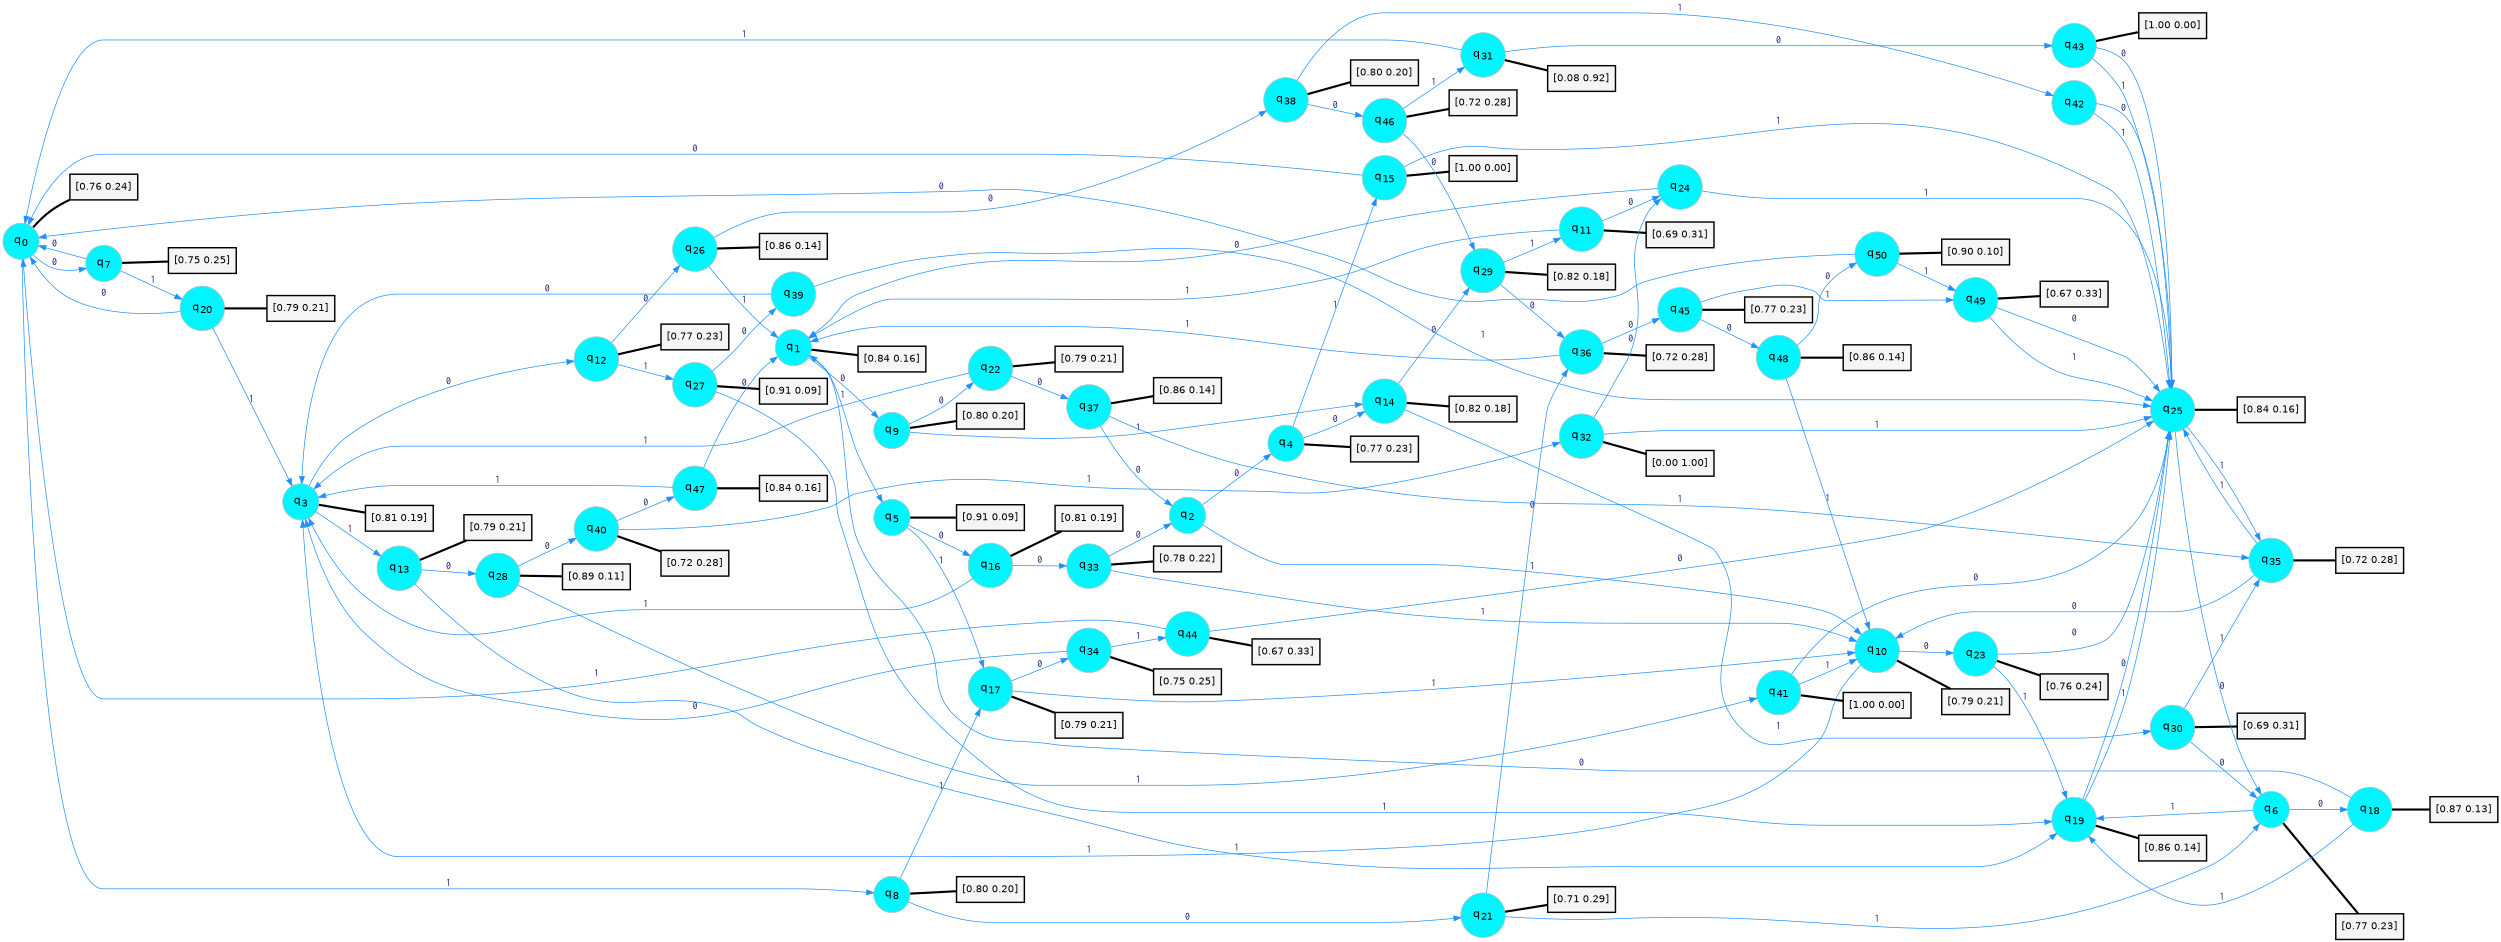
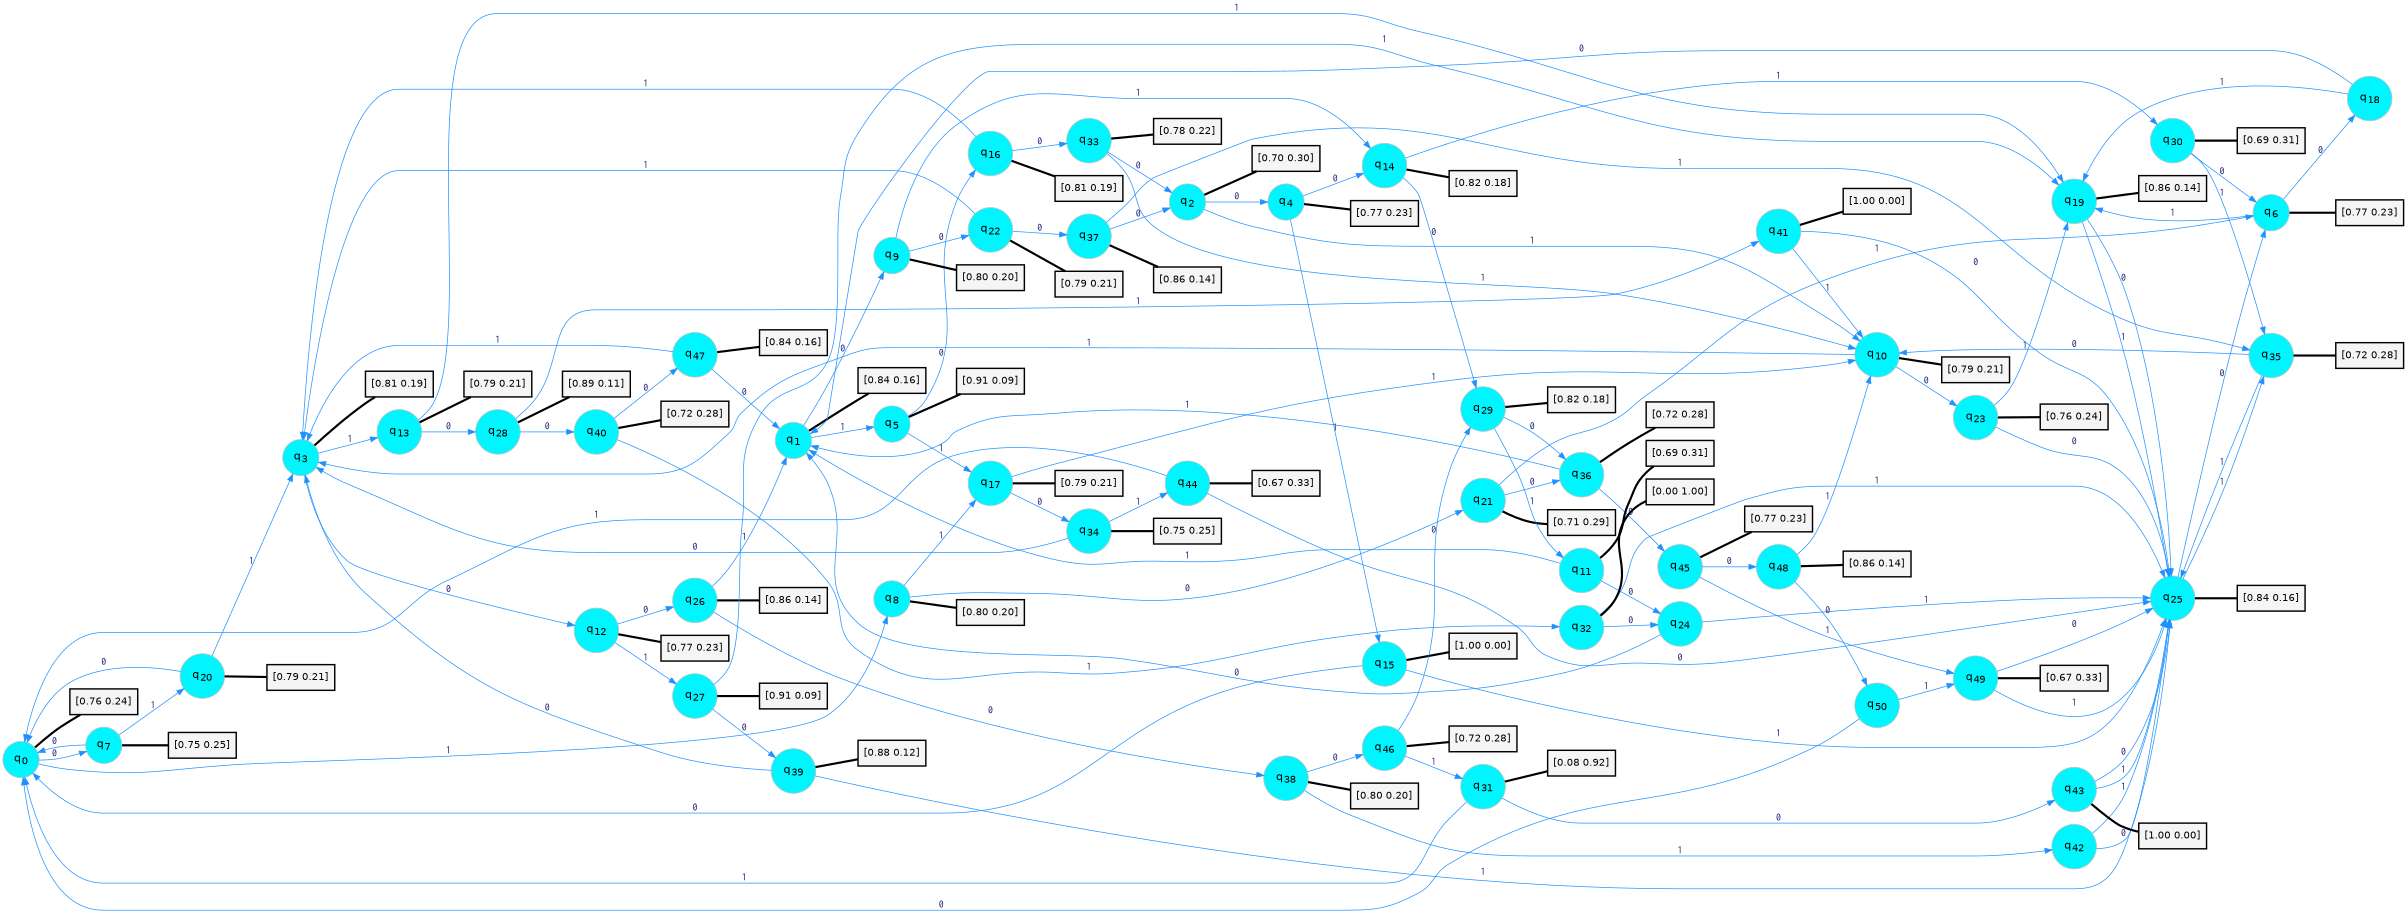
  digraph {
    rankdir=LR
    node [color=gray fillcolor=turquoise1 fontcolor=black fontname=Helvetica fontsize=16 fontweight=bold shape=circle style=filled]
    edge [arrowsize=1 color=dodgerblue1 fontcolor=midnightblue fontname=courier fontweight=bold penwidth=1 style=solid weight=20]
    n1 [label=<q<SUB>0</SUB>>]
    n2 [label=<q<SUB>7</SUB>>]
    n3 [label=<q<SUB>8</SUB>>]
    n4 [color=black fillcolor=whitesmoke fontsize=14 label="[0.76 0.24]" penwidth=2 shape=box]
    n5 [label=<q<SUB>20</SUB>>]
    n6 [color=black fillcolor=whitesmoke fontsize=14 label="[0.75 0.25]" penwidth=2 shape=box]
    n7 [label=<q<SUB>17</SUB>>]
    n8 [label=<q<SUB>21</SUB>>]
    n9 [color=black fillcolor=whitesmoke fontsize=14 label="[0.80 0.20]" penwidth=2 shape=box]
    n10 [label=<q<SUB>1</SUB>>]
    n11 [label=<q<SUB>5</SUB>>]
    n12 [label=<q<SUB>9</SUB>>]
    n13 [color=black fillcolor=whitesmoke fontsize=14 label="[0.84 0.16]" penwidth=2 shape=box]
    n14 [label=<q<SUB>16</SUB>>]
    n15 [color=black fillcolor=whitesmoke fontsize=14 label="[0.91 0.09]" penwidth=2 shape=box]
    n16 [label=<q<SUB>14</SUB>>]
    n17 [label=<q<SUB>22</SUB>>]
    n18 [color=black fillcolor=whitesmoke fontsize=14 label="[0.80 0.20]" penwidth=2 shape=box]
    n19 [label=<q<SUB>2</SUB>>]
    n20 [label=<q<SUB>4</SUB>>]
    n21 [label=<q<SUB>10</SUB>>]
+   n22 [color=black fillcolor=whitesmoke fontsize=14 label="[0.70 0.30]" penwidth=2 shape=box]
    n23 [label=<q<SUB>15</SUB>>]
    n24 [color=black fillcolor=whitesmoke fontsize=14 label="[0.77 0.23]" penwidth=2 shape=box]
    n25 [label=<q<SUB>3</SUB>>]
    n26 [label=<q<SUB>23</SUB>>]
    n27 [color=black fillcolor=whitesmoke fontsize=14 label="[0.79 0.21]" penwidth=2 shape=box]
    n28 [label=<q<SUB>12</SUB>>]
    n29 [label=<q<SUB>13</SUB>>]
    n30 [color=black fillcolor=whitesmoke fontsize=14 label="[0.81 0.19]" penwidth=2 shape=box]
    n31 [label=<q<SUB>26</SUB>>]
    n32 [label=<q<SUB>27</SUB>>]
    n33 [color=black fillcolor=whitesmoke fontsize=14 label="[0.77 0.23]" penwidth=2 shape=box]
    n34 [label=<q<SUB>19</SUB>>]
    n35 [label=<q<SUB>28</SUB>>]
    n36 [color=black fillcolor=whitesmoke fontsize=14 label="[0.79 0.21]" penwidth=2 shape=box]
    n37 [label=<q<SUB>29</SUB>>]
    n38 [label=<q<SUB>30</SUB>>]
    n39 [color=black fillcolor=whitesmoke fontsize=14 label="[0.82 0.18]" penwidth=2 shape=box]
    n40 [label=<q<SUB>25</SUB>>]
    n41 [color=black fillcolor=whitesmoke fontsize=14 label="[1.00 0.00]" penwidth=2 shape=box]
    n42 [label=<q<SUB>33</SUB>>]
    n43 [color=black fillcolor=whitesmoke fontsize=14 label="[0.81 0.19]" penwidth=2 shape=box]
    n44 [label=<q<SUB>34</SUB>>]
    n45 [color=black fillcolor=whitesmoke fontsize=14 label="[0.79 0.21]" penwidth=2 shape=box]
    n46 [label=<q<SUB>6</SUB>>]
    n47 [label=<q<SUB>18</SUB>>]
    n48 [color=black fillcolor=whitesmoke fontsize=14 label="[0.77 0.23]" penwidth=2 shape=box]
-   n49 [color=black fillcolor=whitesmoke fontsize=14 label="[0.87 0.13]" penwidth=2 shape=box]
    n50 [color=black fillcolor=whitesmoke fontsize=14 label="[0.86 0.14]" penwidth=2 shape=box]
    n51 [color=black fillcolor=whitesmoke fontsize=14 label="[0.79 0.21]" penwidth=2 shape=box]
    n52 [label=<q<SUB>36</SUB>>]
    n53 [color=black fillcolor=whitesmoke fontsize=14 label="[0.71 0.29]" penwidth=2 shape=box]
    n54 [label=<q<SUB>37</SUB>>]
    n55 [color=black fillcolor=whitesmoke fontsize=14 label="[0.79 0.21]" penwidth=2 shape=box]
    n56 [color=black fillcolor=whitesmoke fontsize=14 label="[0.76 0.24]" penwidth=2 shape=box]
    n57 [label=<q<SUB>11</SUB>>]
    n58 [label=<q<SUB>24</SUB>>]
    n59 [color=black fillcolor=whitesmoke fontsize=14 label="[0.69 0.31]" penwidth=2 shape=box]
    n60 [label=<q<SUB>38</SUB>>]
    n61 [color=black fillcolor=whitesmoke fontsize=14 label="[0.86 0.14]" penwidth=2 shape=box]
    n62 [label=<q<SUB>39</SUB>>]
    n63 [color=black fillcolor=whitesmoke fontsize=14 label="[0.91 0.09]" penwidth=2 shape=box]
    n64 [label=<q<SUB>40</SUB>>]
    n65 [label=<q<SUB>41</SUB>>]
    n66 [color=black fillcolor=whitesmoke fontsize=14 label="[0.89 0.11]" penwidth=2 shape=box]
    n67 [color=black fillcolor=whitesmoke fontsize=14 label="[0.82 0.18]" penwidth=2 shape=box]
    n68 [label=<q<SUB>35</SUB>>]
    n69 [color=black fillcolor=whitesmoke fontsize=14 label="[0.69 0.31]" penwidth=2 shape=box]
    n70 [color=black fillcolor=whitesmoke fontsize=14 label="[0.84 0.16]" penwidth=2 shape=box]
    n71 [color=black fillcolor=whitesmoke fontsize=14 label="[0.78 0.22]" penwidth=2 shape=box]
    n72 [label=<q<SUB>44</SUB>>]
    n73 [color=black fillcolor=whitesmoke fontsize=14 label="[0.75 0.25]" penwidth=2 shape=box]
    n74 [label=<q<SUB>45</SUB>>]
    n75 [color=black fillcolor=whitesmoke fontsize=14 label="[0.72 0.28]" penwidth=2 shape=box]
    n76 [color=black fillcolor=whitesmoke fontsize=14 label="[0.86 0.14]" penwidth=2 shape=box]
    n77 [color=black fillcolor=whitesmoke fontsize=14 label="[0.72 0.28]" penwidth=2 shape=box]
    n78 [label=<q<SUB>42</SUB>>]
    n79 [label=<q<SUB>46</SUB>>]
    n80 [color=black fillcolor=whitesmoke fontsize=14 label="[0.80 0.20]" penwidth=2 shape=box]
+   n81 [color=black fillcolor=whitesmoke fontsize=14 label="[0.88 0.12]" penwidth=2 shape=box]
    n82 [label=<q<SUB>32</SUB>>]
    n83 [label=<q<SUB>47</SUB>>]
    n84 [color=black fillcolor=whitesmoke fontsize=14 label="[0.72 0.28]" penwidth=2 shape=box]
    n85 [color=black fillcolor=whitesmoke fontsize=14 label="[1.00 0.00]" penwidth=2 shape=box]
    n86 [label=<q<SUB>31</SUB>>]
    n87 [label=<q<SUB>43</SUB>>]
    n88 [color=black fillcolor=whitesmoke fontsize=14 label="[0.08 0.92]" penwidth=2 shape=box]
    n89 [color=black fillcolor=whitesmoke fontsize=14 label="[1.00 0.00]" penwidth=2 shape=box]
    n90 [color=black fillcolor=whitesmoke fontsize=14 label="[0.00 1.00]" penwidth=2 shape=box]
    n91 [color=black fillcolor=whitesmoke fontsize=14 label="[0.67 0.33]" penwidth=2 shape=box]
    n92 [label=<q<SUB>48</SUB>>]
    n93 [label=<q<SUB>49</SUB>>]
    n94 [color=black fillcolor=whitesmoke fontsize=14 label="[0.77 0.23]" penwidth=2 shape=box]
    n95 [color=black fillcolor=whitesmoke fontsize=14 label="[0.72 0.28]" penwidth=2 shape=box]
    n96 [color=black fillcolor=whitesmoke fontsize=14 label="[0.84 0.16]" penwidth=2 shape=box]
    n97 [label=<q<SUB>50</SUB>>]
    n98 [color=black fillcolor=whitesmoke fontsize=14 label="[0.86 0.14]" penwidth=2 shape=box]
    n99 [color=black fillcolor=whitesmoke fontsize=14 label="[0.67 0.33]" penwidth=2 shape=box]
-   n100 [color=black fillcolor=whitesmoke fontsize=14 label="[0.90 0.10]" penwidth=2 shape=box]
    n1 -> n2 [label=0]
    n1 -> n3 [label=1]
    n1 -> n4 [arrowhead=none color=black penwidth=3]
    n2 -> n1 [label=0]
    n2 -> n5 [label=1]
    n2 -> n6 [arrowhead=none color=black penwidth=3]
    n3 -> n7 [label=1]
    n3 -> n8 [label=0]
    n3 -> n9 [arrowhead=none color=black penwidth=3]
    n5 -> n1 [label=0]
    n5 -> n25 [label=1]
    n5 -> n51 [arrowhead=none color=black penwidth=3]
    n7 -> n21 [label=1]
    n7 -> n44 [label=0]
    n7 -> n45 [arrowhead=none color=black penwidth=3]
    n8 -> n46 [label=1]
    n8 -> n52 [label=0]
    n8 -> n53 [arrowhead=none color=black penwidth=3]
    n10 -> n11 [label=1]
    n10 -> n12 [label=0]
    n10 -> n13 [arrowhead=none color=black penwidth=3]
    n11 -> n7 [label=1]
    n11 -> n14 [label=0]
    n11 -> n15 [arrowhead=none color=black penwidth=3]
    n12 -> n16 [label=1]
    n12 -> n17 [label=0]
    n12 -> n18 [arrowhead=none color=black penwidth=3]
    n14 -> n25 [label=1]
    n14 -> n42 [label=0]
    n14 -> n43 [arrowhead=none color=black penwidth=3]
    n16 -> n37 [label=0]
    n16 -> n38 [label=1]
    n16 -> n39 [arrowhead=none color=black penwidth=3]
    n17 -> n25 [label=1]
    n17 -> n54 [label=0]
    n17 -> n55 [arrowhead=none color=black penwidth=3]
    n19 -> n20 [label=0]
    n19 -> n21 [label=1]
+   n19 -> n22 [arrowhead=none color=black penwidth=3]
    n20 -> n16 [label=0]
    n20 -> n23 [label=1]
    n20 -> n24 [arrowhead=none color=black penwidth=3]
    n21 -> n25 [label=1]
    n21 -> n26 [label=0]
    n21 -> n27 [arrowhead=none color=black penwidth=3]
    n23 -> n1 [label=0]
    n23 -> n40 [label=1]
    n23 -> n41 [arrowhead=none color=black penwidth=3]
    n25 -> n28 [label=0]
    n25 -> n29 [label=1]
    n25 -> n30 [arrowhead=none color=black penwidth=3]
    n26 -> n34 [label=1]
    n26 -> n40 [label=0]
    n26 -> n56 [arrowhead=none color=black penwidth=3]
    n28 -> n31 [label=0]
    n28 -> n32 [label=1]
    n28 -> n33 [arrowhead=none color=black penwidth=3]
    n29 -> n34 [label=1]
    n29 -> n35 [label=0]
    n29 -> n36 [arrowhead=none color=black penwidth=3]
    n31 -> n10 [label=1]
    n31 -> n60 [label=0]
    n31 -> n61 [arrowhead=none color=black penwidth=3]
    n32 -> n34 [label=1]
    n32 -> n62 [label=0]
    n32 -> n63 [arrowhead=none color=black penwidth=3]
    n34 -> n40 [label=0]
    n34 -> n40 [label=1]
    n34 -> n50 [arrowhead=none color=black penwidth=3]
    n35 -> n64 [label=0]
    n35 -> n65 [label=1]
    n35 -> n66 [arrowhead=none color=black penwidth=3]
    n37 -> n52 [label=0]
    n37 -> n57 [label=1]
    n37 -> n67 [arrowhead=none color=black penwidth=3]
    n38 -> n46 [label=0]
    n38 -> n68 [label=1]
    n38 -> n69 [arrowhead=none color=black penwidth=3]
    n40 -> n46 [label=0]
    n40 -> n68 [label=1]
    n40 -> n70 [arrowhead=none color=black penwidth=3]
    n42 -> n19 [label=0]
    n42 -> n21 [label=1]
    n42 -> n71 [arrowhead=none color=black penwidth=3]
    n44 -> n25 [label=0]
    n44 -> n72 [label=1]
    n44 -> n73 [arrowhead=none color=black penwidth=3]
    n46 -> n34 [label=1]
    n46 -> n47 [label=0]
    n46 -> n48 [arrowhead=none color=black penwidth=3]
    n47 -> n10 [label=0]
    n47 -> n34 [label=1]
-   n47 -> n49 [arrowhead=none color=black penwidth=3]
    n52 -> n10 [label=1]
    n52 -> n74 [label=0]
    n52 -> n75 [arrowhead=none color=black penwidth=3]
    n54 -> n19 [label=0]
    n54 -> n68 [label=1]
    n54 -> n76 [arrowhead=none color=black penwidth=3]
    n57 -> n10 [label=1]
    n57 -> n58 [label=0]
    n57 -> n59 [arrowhead=none color=black penwidth=3]
    n58 -> n10 [label=0]
    n58 -> n40 [label=1]
    n60 -> n78 [label=1]
    n60 -> n79 [label=0]
    n60 -> n80 [arrowhead=none color=black penwidth=3]
    n62 -> n25 [label=0]
    n62 -> n40 [label=1]
+   n62 -> n81 [arrowhead=none color=black penwidth=3]
    n64 -> n82 [label=1]
    n64 -> n83 [label=0]
    n64 -> n84 [arrowhead=none color=black penwidth=3]
    n65 -> n21 [label=1]
    n65 -> n40 [label=0]
    n65 -> n85 [arrowhead=none color=black penwidth=3]
    n68 -> n21 [label=0]
    n68 -> n40 [label=1]
    n68 -> n77 [arrowhead=none color=black penwidth=3]
    n72 -> n1 [label=1]
    n72 -> n40 [label=0]
    n72 -> n91 [arrowhead=none color=black penwidth=3]
    n74 -> n92 [label=0]
    n74 -> n93 [label=1]
    n74 -> n94 [arrowhead=none color=black penwidth=3]
    n78 -> n40 [label=0]
    n78 -> n40 [label=1]
    n79 -> n37 [label=0]
    n79 -> n86 [label=1]
    n79 -> n95 [arrowhead=none color=black penwidth=3]
    n82 -> n40 [label=1]
    n82 -> n58 [label=0]
    n82 -> n90 [arrowhead=none color=black penwidth=3]
    n83 -> n10 [label=0]
    n83 -> n25 [label=1]
    n83 -> n96 [arrowhead=none color=black penwidth=3]
    n86 -> n1 [label=1]
    n86 -> n87 [label=0]
    n86 -> n88 [arrowhead=none color=black penwidth=3]
    n87 -> n40 [label=0]
    n87 -> n40 [label=1]
    n87 -> n89 [arrowhead=none color=black penwidth=3]
    n92 -> n21 [label=1]
    n92 -> n97 [label=0]
    n92 -> n98 [arrowhead=none color=black penwidth=3]
    n93 -> n40 [label=0]
    n93 -> n40 [label=1]
    n93 -> n99 [arrowhead=none color=black penwidth=3]
    n97 -> n1 [label=0]
    n97 -> n93 [label=1]
-   n97 -> n100 [arrowhead=none color=black penwidth=3]
  }
